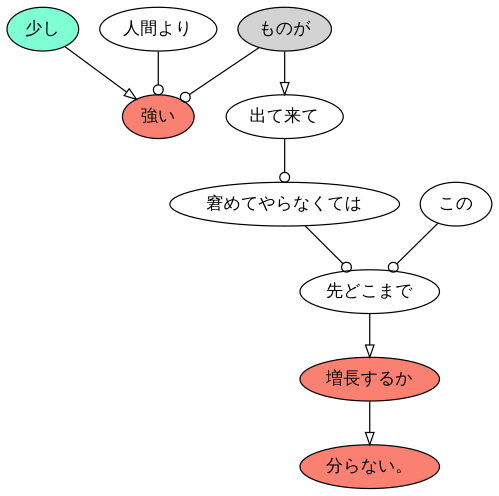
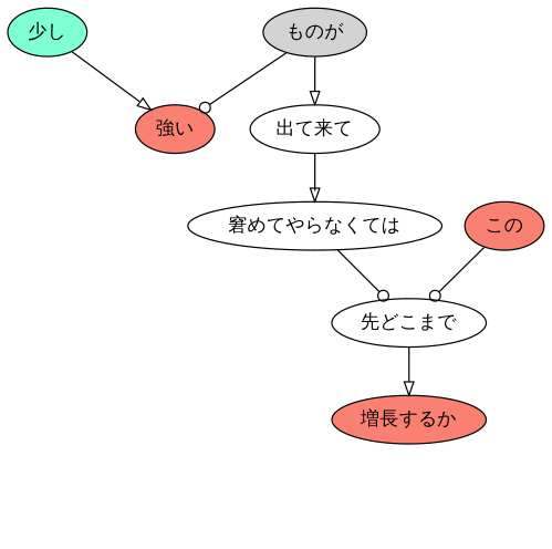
  digraph {
    node [fillcolor=salmon style=filled]
    edge [arrowhead=odot]
    n1 [fillcolor=aquamarine label="少し"]
    n2 [label="強い"]
-   n3 [fillcolor=white label="人間より"]
    n4 [fillcolor=lightgrey label="ものが"]
    n5 [fillcolor=white label="出て来て"]
    n6 [fillcolor=white label="窘めてやらなくては"]
    n7 [fillcolor=white label="先どこまで"]
-   n8 [label="分らない。"]
-   n9 [fillcolor=white label="この"]
+   n9 [label="この"]
    n10 [label="増長するか"]
    n1 -> n2 [arrowhead=onormal]
-   n3 -> n2
    n4 -> n2
    n4 -> n5 [arrowhead=onormal]
-   n5 -> n6
+   n5 -> n6 [arrowhead=onormal]
    n6 -> n7
    n7 -> n10 [arrowhead=onormal]
    n9 -> n7
-   n10 -> n8 [arrowhead=onormal]
  }
